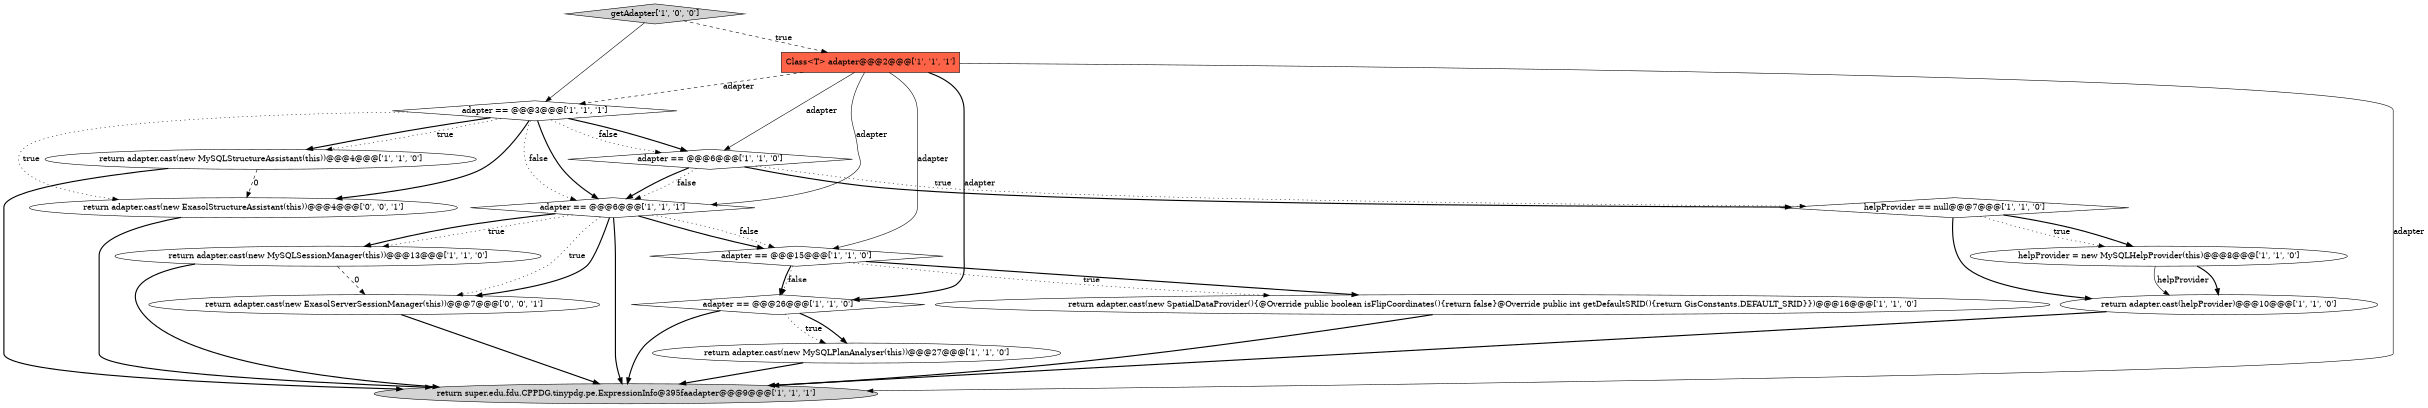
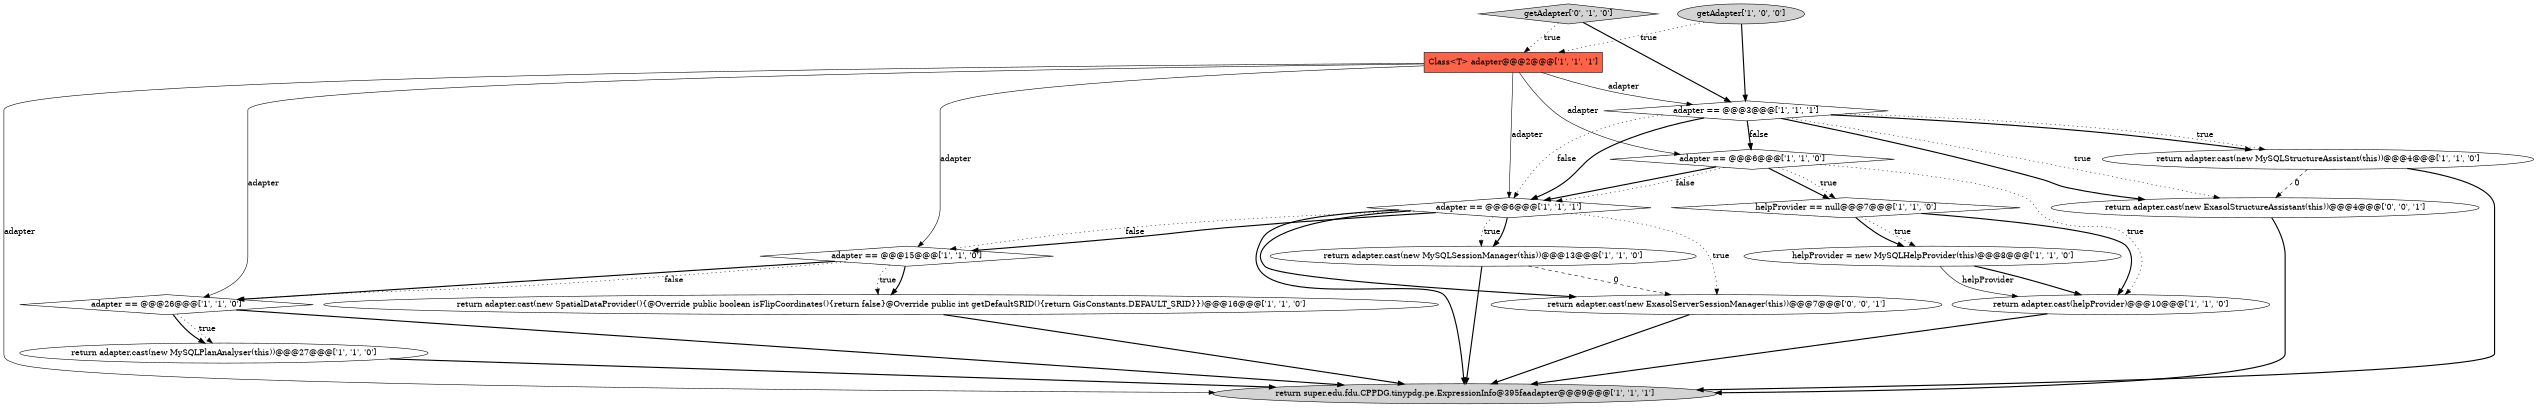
  digraph {
    node [fillcolor=white shape=ellipse style=filled]
    edge [style=bold]
    n1 [label="return adapter.cast(new MySQLSessionManager(this))@@@13@@@['1', '1', '0']"]
    n2 [label="return adapter.cast(new ExasolServerSessionManager(this))@@@7@@@['0', '0', '1']"]
    n3 [fillcolor=lightgray label="return super.edu.fdu.CPPDG.tinypdg.pe.ExpressionInfo@395faadapter@@@9@@@['1', '1', '1']"]
    n4 [fillcolor=tomato label="Class<T> adapter@@@2@@@['1', '1', '1']" shape=box]
    n5 [label="adapter == @@@3@@@['1', '1', '1']" shape=diamond]
    n6 [label="adapter == @@@15@@@['1', '1', '0']" shape=diamond]
    n7 [label="adapter == @@@26@@@['1', '1', '0']" shape=diamond]
    n8 [label="adapter == @@@6@@@['1', '1', '1']" shape=diamond]
    n9 [label="adapter == @@@6@@@['1', '1', '0']" shape=diamond]
    n10 [label="return adapter.cast(new ExasolStructureAssistant(this))@@@4@@@['0', '0', '1']"]
    n11 [label="return adapter.cast(new MySQLStructureAssistant(this))@@@4@@@['1', '1', '0']"]
    n12 [label="return adapter.cast(new SpatialDataProvider(){@Override public boolean isFlipCoordinates(){return false}@Override public int getDefaultSRID(){return GisConstants.DEFAULT_SRID}})@@@16@@@['1', '1', '0']"]
    n13 [label="return adapter.cast(new MySQLPlanAnalyser(this))@@@27@@@['1', '1', '0']"]
    n14 [label="return adapter.cast(helpProvider)@@@10@@@['1', '1', '0']"]
    n15 [label="helpProvider == null@@@7@@@['1', '1', '0']" shape=diamond]
    n16 [label="helpProvider = new MySQLHelpProvider(this)@@@8@@@['1', '1', '0']"]
-   n17 [fillcolor=lightgray label="getAdapter['1', '0', '0']" shape=diamond]
+   n17 [fillcolor=lightgray label="getAdapter['1', '0', '0']"]
+   n18 [fillcolor=lightgray label="getAdapter['0', '1', '0']" shape=diamond]
    n1 -> n2 [label=0 style=dashed]
    n1 -> n3
    n2 -> n3
    n4 -> n3 [label=adapter style=solid]
-   n4 -> n5 [label=adapter style=dashed]
+   n4 -> n5 [label=adapter style=solid]
    n4 -> n6 [label=adapter style=solid]
-   n4 -> n7 [label=adapter]
+   n4 -> n7 [label=adapter style=solid]
    n4 -> n8 [label=adapter style=solid]
    n4 -> n9 [label=adapter style=solid]
    n5 -> n8
    n5 -> n8 [label=false style=dotted]
    n5 -> n9
    n5 -> n9 [label=false style=dotted]
    n5 -> n10
    n5 -> n10 [label=true style=dotted]
    n5 -> n11
    n5 -> n11 [label=true style=dotted]
    n6 -> n7
    n6 -> n7 [label=false style=dotted]
    n6 -> n12
    n6 -> n12 [label=true style=dotted]
    n7 -> n3
    n7 -> n13 [label=true style=dotted]
    n7 -> n13
    n8 -> n1 [label=true style=dotted]
    n8 -> n1
    n8 -> n2 [label=true style=dotted]
    n8 -> n2
    n8 -> n3
    n8 -> n6 [label=false style=dotted]
    n8 -> n6
    n9 -> n8
    n9 -> n8 [label=false style=dotted]
+   n9 -> n14 [label=true style=dotted]
    n9 -> n15
    n9 -> n15 [label=true style=dotted]
    n10 -> n3
    n11 -> n3
    n11 -> n10 [label=0 style=dashed]
    n12 -> n3
    n13 -> n3
    n14 -> n3
    n15 -> n14
    n15 -> n16 [label=true style=dotted]
    n15 -> n16
    n16 -> n14
    n16 -> n14 [label=helpProvider style=solid]
-   n17 -> n4 [label=true style=dashed]
-   n17 -> n5 [style=solid]
+   n17 -> n4 [label=true style=dotted]
+   n17 -> n5
+   n18 -> n4 [label=true style=dotted]
+   n18 -> n5
  }
